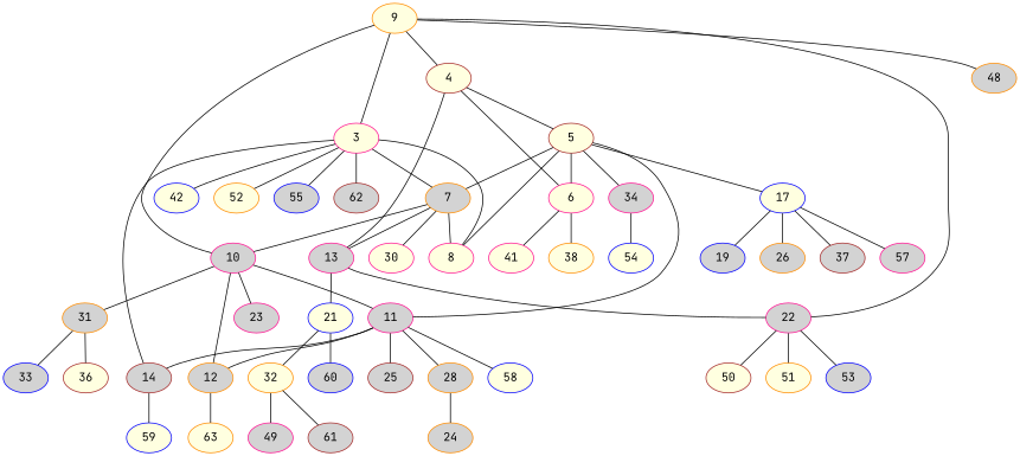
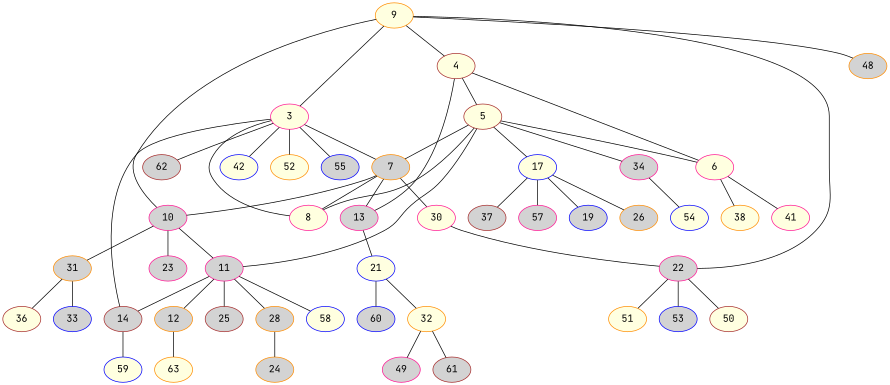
  graph {
    fontname="JetBrains Mono"
    node [color=darkorange fillcolor=lightgrey fontname="JetBrains Mono" style=filled]
    edge [fontname="JetBrains Mono"]
    n1 [fillcolor=lightyellow label=9 super="+2"]
    3 [color=deeppink fillcolor=lightyellow super="+27"]
    4 [color=brown fillcolor=lightyellow super="+39"]
    10 [color=deeppink super="+16"]
    22 [color=deeppink super="+43"]
    48
    7 [super="+18"]
    8 [color=deeppink fillcolor=lightyellow super="+45"]
    14 [color=brown super="+24"]
    42 [color=blue fillcolor=lightyellow]
    52 [fillcolor=lightyellow]
    55 [color=blue]
    62 [color=brown]
    5 [color=brown fillcolor=lightyellow super="+9"]
    6 [color=deeppink fillcolor=lightyellow super="+20"]
    13 [color=deeppink super="+15"]
    11 [color=deeppink super="+44"]
    12
    23 [color=deeppink]
    31
    50 [color=brown fillcolor=lightyellow]
    51 [fillcolor=lightyellow]
    53 [color=blue]
    30 [color=deeppink fillcolor=lightyellow]
    59 [color=blue fillcolor=lightyellow]
    17 [color=blue fillcolor=lightyellow super="+47"]
    34 [color=deeppink]
    38 [fillcolor=lightyellow super="+64"]
    41 [color=deeppink fillcolor=lightyellow]
    21 [color=blue fillcolor=lightyellow super="+46"]
    25 [color=brown]
    28
    58 [color=blue fillcolor=lightyellow]
    19 [color=blue super="+56"]
    26
    37 [color=brown super="+40"]
    57 [color=deeppink]
    54 [color=blue fillcolor=lightyellow]
    63 [fillcolor=lightyellow]
    33 [color=blue]
    36 [color=brown fillcolor=lightyellow]
    n42 [label=24]
    32 [fillcolor=lightyellow super="+35"]
    60 [color=blue super="+65"]
    49 [color=deeppink]
    61 [color=brown]
    n1 -- 3 [weight=2]
    n1 -- 4
    n1 -- 10
    n1 -- 22
    n1 -- 48
    3 -- 7
    3 -- 8
    3 -- 14
    3 -- 42
    3 -- 52
    3 -- 55
    3 -- 62
    4 -- 5
    4 -- 6
    4 -- 13
    10 -- 11
-   10 -- 12
    10 -- 23
    10 -- 31
    22 -- 50
    22 -- 51
    22 -- 53
    7 -- 10
    7 -- 8
    7 -- 13
    7 -- 30
    14 -- 59
    5 -- 7
    5 -- 8
    5 -- 6
    5 -- 11
    5 -- 17
    5 -- 34
    6 -- 38
    6 -- 41
-   13 -- 22
+   30 -- 22
    13 -- 21
    11 -- 14
    11 -- 12
    11 -- 25
    11 -- 28
    11 -- 58
    12 -- 63
    31 -- 33
    31 -- 36
    17 -- 19
    17 -- 26
    17 -- 37
    17 -- 57
    34 -- 54
    21 -- 32
    21 -- 60
    28 -- n42
    32 -- 49
    32 -- 61
  }
